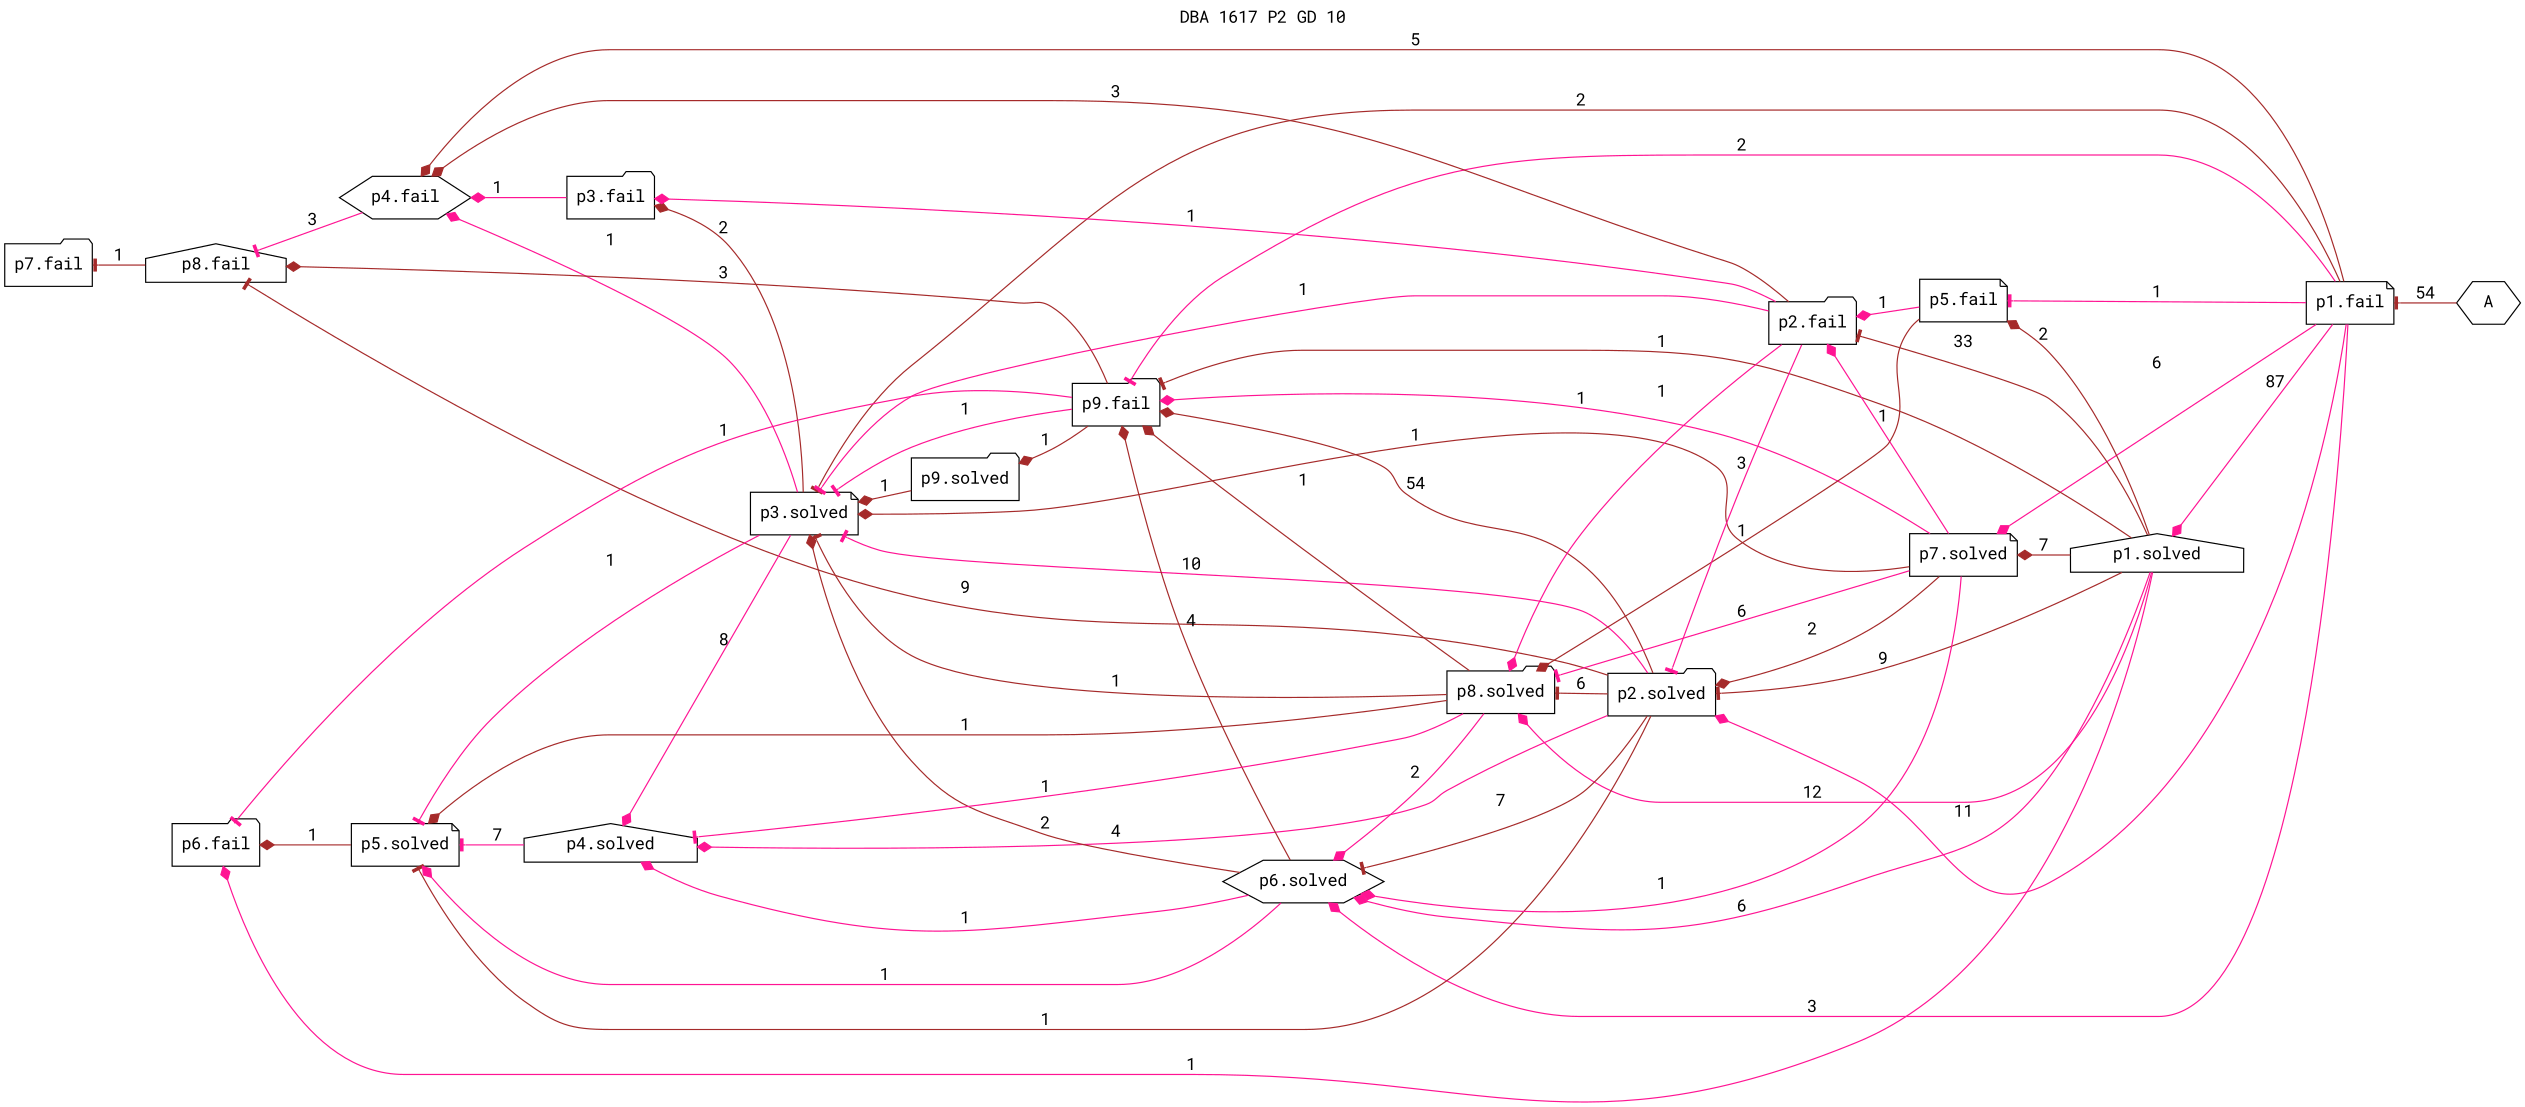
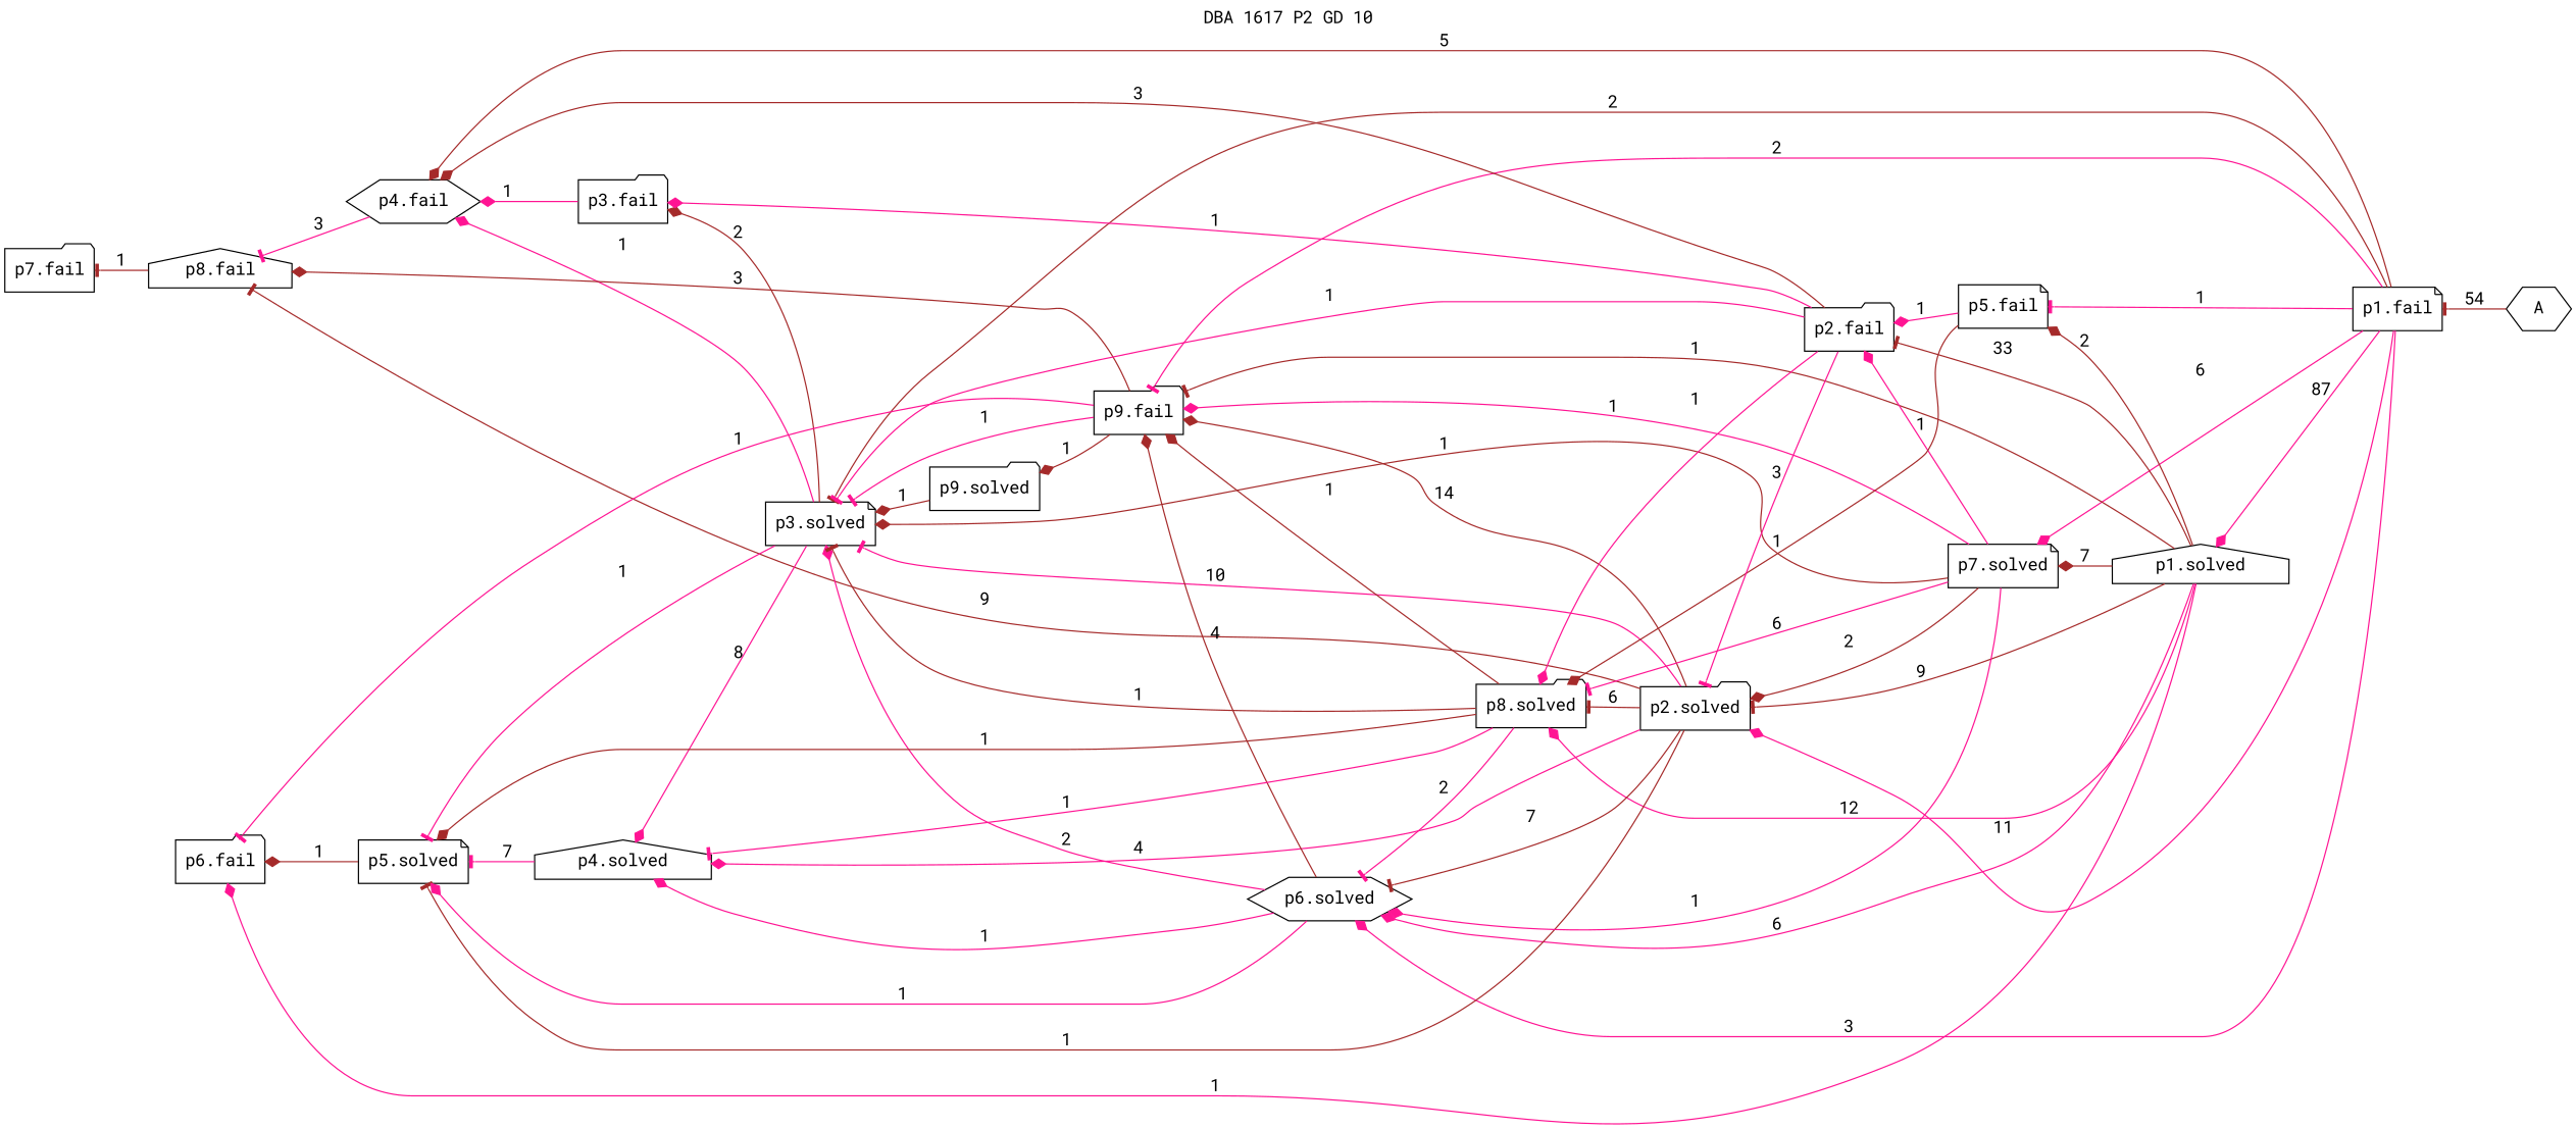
  digraph {
    fontname="Roboto Mono"
    label=" DBA 1617 P2 GD 10 "
    labelloc=tl
    rankdir=RL
    node [fontname="Roboto Mono" shape=folder]
    edge [arrowhead=diamond color=deeppink fontname="Roboto Mono"]
    n1 [label=A shape=hexagon]
    n2 [label="p1.fail" shape=note]
    n3 [label="p1.solved" shape=house]
    n4 [label="p2.solved"]
    n5 [label="p3.solved" shape=note]
    n6 [label="p7.solved" shape=note]
    n7 [label="p6.solved" shape=hexagon]
    n8 [label="p9.fail"]
    n9 [label="p5.fail" shape=note]
    n10 [label="p4.fail" shape=hexagon]
    n11 [label="p2.fail"]
    n12 [label="p6.fail"]
    n13 [label="p8.solved"]
    n14 [label="p3.fail"]
    n15 [label="p8.fail" shape=house]
    n16 [label="p4.solved" shape=house]
    n17 [label="p5.solved" shape=note]
    n18 [label="p9.solved"]
    n19 [label="p7.fail"]
    n1 -> n2 [arrowhead=tee color=brown label=54]
    n2 -> n3 [label=87]
    n2 -> n4 [label=11]
    n2 -> n5 [arrowhead=tee color=brown label=2]
    n2 -> n6 [label=6]
    n2 -> n7 [label=3]
    n2 -> n8 [arrowhead=tee label=2]
    n2 -> n9 [arrowhead=tee label=1]
    n2 -> n10 [color=brown label=5]
    n3 -> n4 [arrowhead=tee color=brown label=9]
    n3 -> n6 [color=brown label=7]
    n3 -> n7 [label=6]
    n3 -> n8 [arrowhead=tee color=brown label=1]
    n3 -> n9 [color=brown label=2]
    n3 -> n11 [arrowhead=tee color=brown label=33]
    n3 -> n12 [label=1]
    n3 -> n13 [label=12]
    n4 -> n5 [arrowhead=tee label=10]
    n4 -> n7 [arrowhead=tee color=brown label=7]
-   n4 -> n8 [color=brown label=54]
+   n4 -> n8 [color=brown label=14]
    n4 -> n13 [arrowhead=tee color=brown label=6]
    n4 -> n15 [arrowhead=tee color=brown label=9]
    n4 -> n16 [label=4]
    n4 -> n17 [arrowhead=tee color=brown label=1]
    n5 -> n10 [label=1]
    n5 -> n14 [color=brown label=2]
    n5 -> n16 [label=8]
    n5 -> n17 [arrowhead=tee label=1]
    n6 -> n4 [color=brown label=2]
    n6 -> n5 [color=brown label=1]
    n6 -> n7 [label=1]
    n6 -> n8 [label=1]
    n6 -> n11 [label=1]
    n6 -> n13 [arrowhead=tee label=6]
-   n7 -> n5 [color=brown label=2]
+   n7 -> n5 [label=2]
    n7 -> n8 [color=brown label=4]
    n7 -> n16 [label=1]
    n7 -> n17 [label=1]
    n8 -> n5 [arrowhead=tee label=1]
    n8 -> n12 [arrowhead=tee label=1]
    n8 -> n15 [color=brown label=3]
    n8 -> n18 [color=brown label=1]
    n9 -> n11 [label=1]
    n9 -> n13 [color=brown label=1]
    n10 -> n15 [arrowhead=tee label=3]
    n11 -> n4 [arrowhead=tee label=3]
    n11 -> n5 [arrowhead=tee label=1]
    n11 -> n10 [color=brown label=3]
    n11 -> n13 [label=1]
    n11 -> n14 [label=1]
    n13 -> n5 [arrowhead=tee color=brown label=1]
-   n13 -> n7 [label=2]
+   n13 -> n7 [arrowhead=tee label=2]
    n13 -> n8 [color=brown label=1]
    n13 -> n16 [arrowhead=tee label=1]
    n13 -> n17 [color=brown label=1]
    n14 -> n10 [label=1]
    n15 -> n19 [arrowhead=tee color=brown label=1]
    n16 -> n17 [arrowhead=tee label=7]
    n17 -> n12 [color=brown label=1]
    n18 -> n5 [color=brown label=1]
  }
